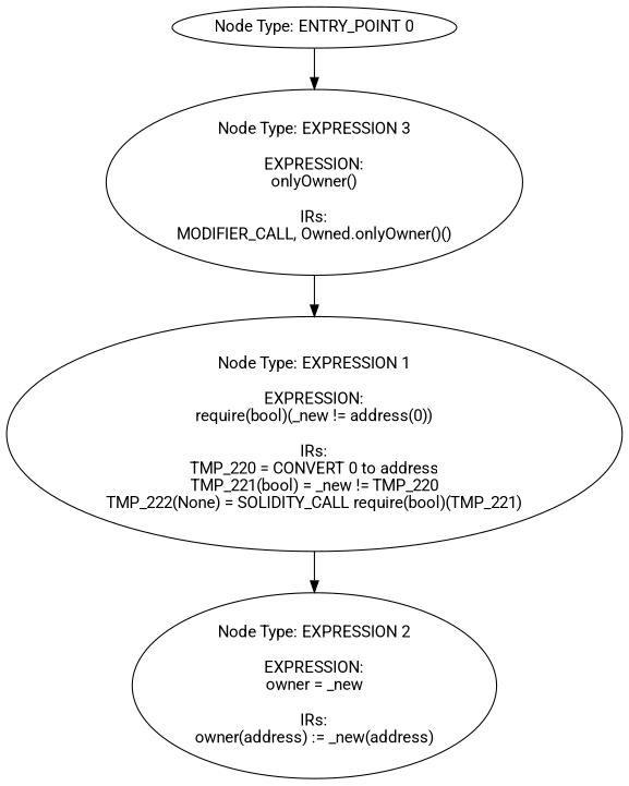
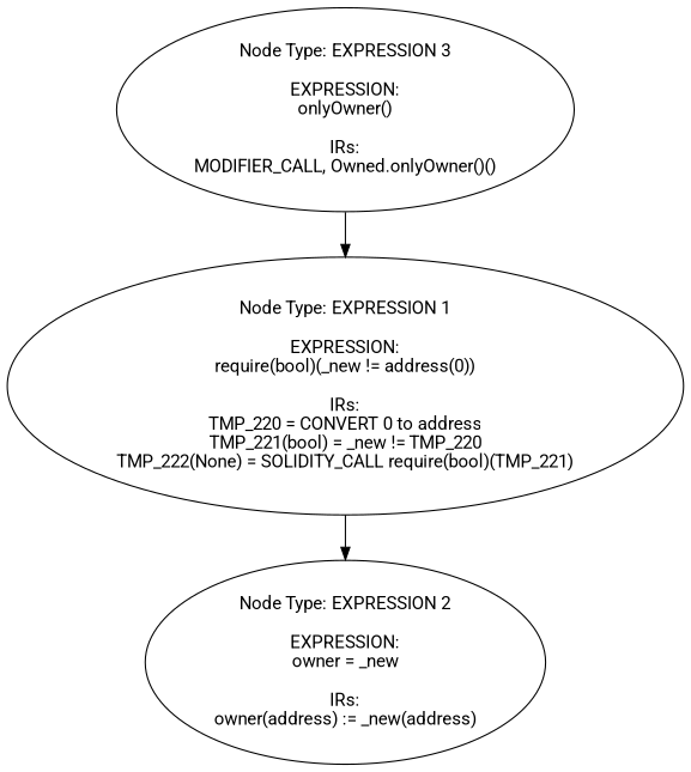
  digraph {
    fontname=Roboto
    node [fontname=Roboto]
    edge [fontname=Roboto]
-   n1 [label="Node Type: ENTRY_POINT 0\n"]
    n2 [label="Node Type: EXPRESSION 3\n\nEXPRESSION:\nonlyOwner()\n\nIRs:\nMODIFIER_CALL, Owned.onlyOwner()()"]
    n3 [label="Node Type: EXPRESSION 1\n\nEXPRESSION:\nrequire(bool)(_new != address(0))\n\nIRs:\nTMP_220 = CONVERT 0 to address\nTMP_221(bool) = _new != TMP_220\nTMP_222(None) = SOLIDITY_CALL require(bool)(TMP_221)"]
    n4 [label="Node Type: EXPRESSION 2\n\nEXPRESSION:\nowner = _new\n\nIRs:\nowner(address) := _new(address)"]
-   n1 -> n2
    n2 -> n3
    n3 -> n4
  }
